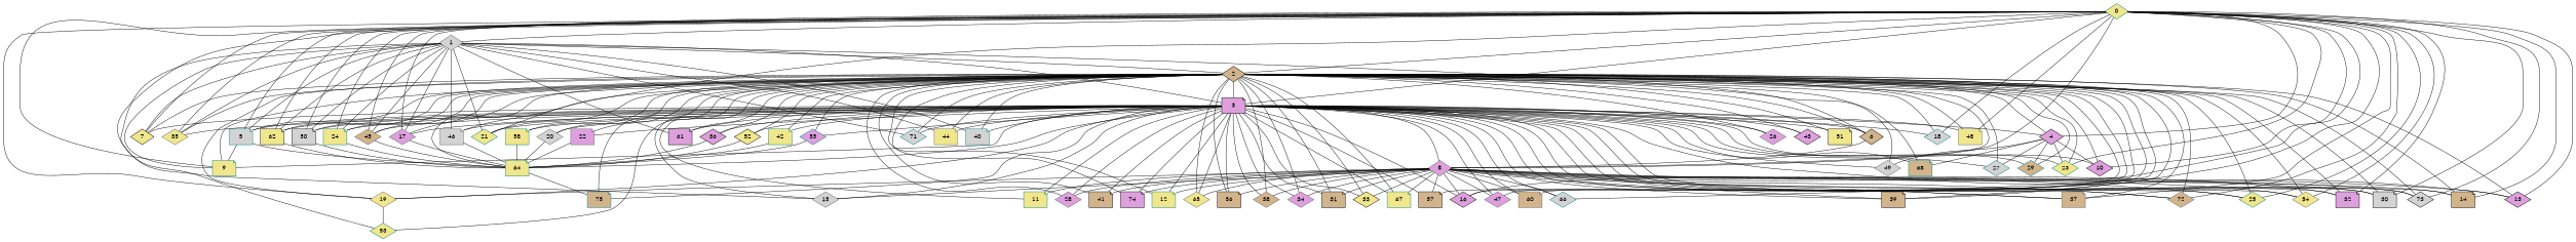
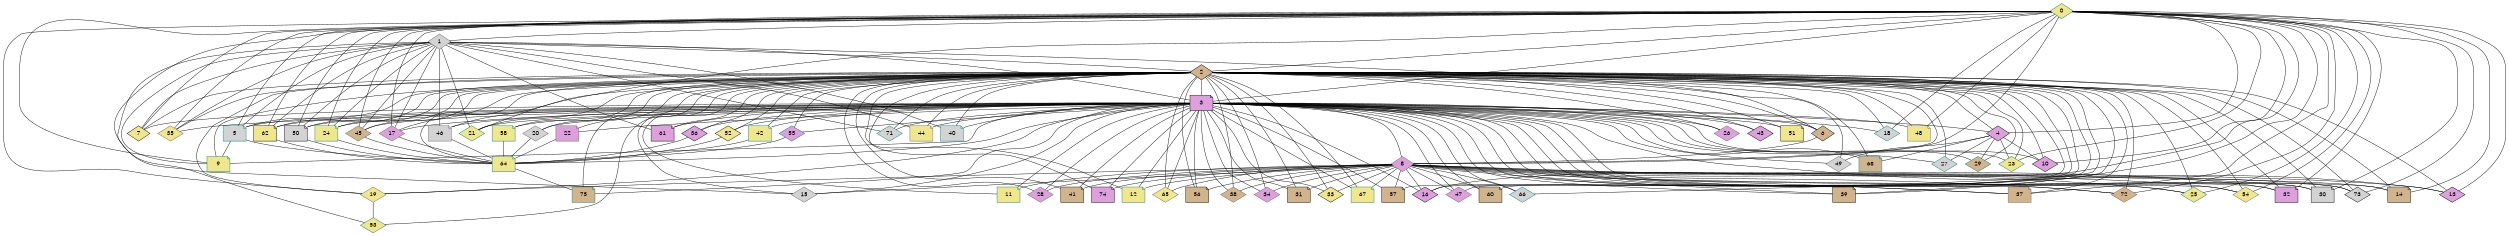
  graph {
    fontname=Lato
    node [color=black fillcolor=khaki fontname=Lato shape=diamond style=filled]
    edge [fontname=Lato]
    8 [color=gray40 fillcolor=plum]
    14 [fillcolor=tan shape=note]
    67 [color=teal shape=note]
    66 [color=teal fillcolor=lightgrey]
    16 [fillcolor=plum]
    13 [fillcolor=plum]
    12 [color=teal shape=note]
    15 [color=gray40 fillcolor=lightgrey]
    11 [color=teal shape=note]
    19 [color=gray40]
    25 [color=teal]
    30 [fillcolor=lightgrey shape=note]
    32 [fillcolor=plum shape=note]
    31 [fillcolor=tan shape=note]
    33
    28 [color=gray40 fillcolor=plum]
    39 [fillcolor=tan shape=note]
    41 [fillcolor=tan shape=note]
    37 [color=gray40 fillcolor=tan shape=note]
    38 [color=gray40 fillcolor=tan]
    34 [color=gray40 fillcolor=plum]
    56 [fillcolor=tan shape=note]
    57 [fillcolor=tan shape=note]
    47 [color=gray40 fillcolor=plum]
    n25 [color=gray40 label=54]
-   60 [color=gray40 fillcolor=tan shape=note]
+   60 [fillcolor=tan shape=note]
    72 [color=gray40 fillcolor=tan]
    74 [fillcolor=plum shape=note]
    73 [fillcolor=lightgrey]
    65 [color=gray40]
    53 [color=teal]
    64 [color=teal shape=note]
    75 [color=teal fillcolor=tan shape=note]
    0 [color=teal]
    3 [fillcolor=plum shape=note]
    10 [fillcolor=plum]
    2 [fillcolor=tan]
    9 [color=teal shape=note]
    1 [color=gray40 fillcolor=lightgrey]
    4 [fillcolor=plum]
    7
    18 [color=teal fillcolor=lightgrey]
    5 [color=teal fillcolor=lightgrey shape=note]
    24 [color=teal shape=note]
    23 [color=teal]
    35 [color=gray40]
    21 [color=teal]
    45 [color=gray40 fillcolor=tan]
    17 [color=gray40 fillcolor=plum]
    62 [shape=note]
    50 [fillcolor=lightgrey shape=note]
    48 [color=gray40 shape=note]
    6 [fillcolor=tan]
    71 [color=teal fillcolor=lightgrey]
    44 [color=gray40 shape=note]
    40 [color=teal fillcolor=lightgrey shape=note]
    46 [color=gray40 fillcolor=lightgrey shape=note]
    61 [fillcolor=plum shape=note]
    68 [color=teal fillcolor=tan shape=note]
    20 [color=gray40 fillcolor=lightgrey]
    22 [color=gray40 fillcolor=plum shape=note]
    27 [color=teal fillcolor=lightgrey]
    26 [color=gray40 fillcolor=plum]
    36 [fillcolor=plum]
    29 [color=teal fillcolor=tan]
    43 [fillcolor=plum]
    52
    49 [color=gray40 fillcolor=lightgrey]
    42 [color=teal shape=note]
    51 [shape=note]
    55 [color=teal fillcolor=plum]
    58 [color=teal shape=note]
    8 -- 14
    8 -- 67
    8 -- 66
    8 -- 16
    8 -- 13
    8 -- 12
    8 -- 15
    8 -- 11
    8 -- 19
    8 -- 25
    8 -- 30
    8 -- 32
    8 -- 31
    8 -- 33
    8 -- 28
    8 -- 39
    8 -- 41
    8 -- 37
    8 -- 38
    8 -- 34
    8 -- 56
    8 -- 57
    8 -- 47
    8 -- n25
    8 -- 60
    8 -- 72
    8 -- 74
    8 -- 73
    8 -- 65
    19 -- 53
    64 -- 75
    0 -- 8
    0 -- 14
    0 -- 16
    0 -- 13
    0 -- 15
    0 -- 19
    0 -- 25
    0 -- 30
    0 -- 32
    0 -- 39
    0 -- 37
    0 -- n25
    0 -- 72
    0 -- 73
    0 -- 3
    0 -- 10
    0 -- 2
    0 -- 9
    0 -- 1
    0 -- 4
    0 -- 7
    0 -- 18
    0 -- 5
    0 -- 24
    0 -- 23
    0 -- 35
    0 -- 21
    0 -- 45
    0 -- 17
    0 -- 62
    0 -- 50
    0 -- 48
    3 -- 8
    3 -- 14
    3 -- 67
    3 -- 66
    3 -- 16
    3 -- 13
    3 -- 12
    3 -- 15
    3 -- 11
    3 -- 19
    3 -- 25
    3 -- 30
    3 -- 32
    3 -- 31
    3 -- 33
    3 -- 28
    3 -- 39
    3 -- 41
    3 -- 37
    3 -- 38
    3 -- 34
    3 -- 56
    3 -- 57
    3 -- 47
    3 -- n25
    3 -- 60
    3 -- 72
    3 -- 74
    3 -- 73
    3 -- 65
    3 -- 64
    3 -- 75
    3 -- 10
    3 -- 9
    3 -- 4
    3 -- 7
    3 -- 18
    3 -- 5
    3 -- 24
    3 -- 23
    3 -- 35
    3 -- 21
    3 -- 45
    3 -- 17
    3 -- 62
    3 -- 50
    3 -- 48
    3 -- 6
    3 -- 71
    3 -- 44
    3 -- 40
    3 -- 46
    3 -- 61
    3 -- 68
    3 -- 20
    3 -- 22
    3 -- 27
    3 -- 26
    3 -- 36
    3 -- 29
    3 -- 43
    3 -- 52
    3 -- 49
    3 -- 42
    3 -- 51
    3 -- 55
    3 -- 58
    2 -- 8
    2 -- 14
    2 -- 67
    2 -- 66
    2 -- 16
    2 -- 13
    2 -- 12
    2 -- 15
    2 -- 11
    2 -- 19
    2 -- 25
    2 -- 30
    2 -- 32
    2 -- 31
    2 -- 33
    2 -- 28
    2 -- 39
    2 -- 41
    2 -- 37
    2 -- 38
    2 -- 34
    2 -- 56
    2 -- 57
    2 -- 47
    2 -- n25
    2 -- 60
    2 -- 72
    2 -- 74
    2 -- 73
    2 -- 65
    2 -- 53
    2 -- 64
    2 -- 75
    2 -- 3
    2 -- 10
    2 -- 9
    2 -- 4
    2 -- 7
    2 -- 18
    2 -- 5
    2 -- 24
    2 -- 23
    2 -- 35
    2 -- 21
    2 -- 45
    2 -- 17
    2 -- 62
    2 -- 50
    2 -- 48
    2 -- 6
    2 -- 71
    2 -- 44
    2 -- 40
    2 -- 46
    2 -- 61
    2 -- 68
    2 -- 20
    2 -- 22
    2 -- 27
    2 -- 26
    2 -- 36
    2 -- 29
    2 -- 43
    2 -- 52
    2 -- 49
    2 -- 42
    2 -- 51
    2 -- 55
    2 -- 58
    1 -- 53
    1 -- 3
    1 -- 2
    1 -- 9
    1 -- 7
    1 -- 5
    1 -- 24
    1 -- 35
    1 -- 21
    1 -- 45
    1 -- 17
    1 -- 62
    1 -- 50
    1 -- 6
    1 -- 71
    1 -- 44
    1 -- 40
    1 -- 46
    1 -- 61
    4 -- 10
    4 -- 23
    4 -- 68
    4 -- 27
    4 -- 29
    4 -- 49
    5 -- 64
    5 -- 9
    24 -- 64
    45 -- 64
    17 -- 64
    62 -- 64
    50 -- 64
    6 -- 8
    46 -- 64
    20 -- 64
    22 -- 64
    36 -- 64
    52 -- 64
    42 -- 64
    55 -- 64
    58 -- 64
  }
